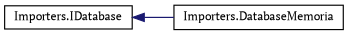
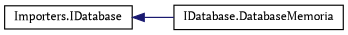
  digraph {
    rankdir=LR
    fontname="PT Serif"
    node [color=black fillcolor=white fontname="PT Serif" fontsize=10 shape=record style=filled]
    n1 [height=0.2 label="Importers.IDatabase" width=0.4]
-   n2 [height=0.2 label="Importers.DatabaseMemoria" width=0.4]
+   n2 [height=0.2 label="IDatabase.DatabaseMemoria" width=0.4]
    n1 -> n2 [color=midnightblue dir=back fontname="PT Serif" fontsize=10 labelfontname=Helvetica labelfontsize=10 style=solid]
  }
